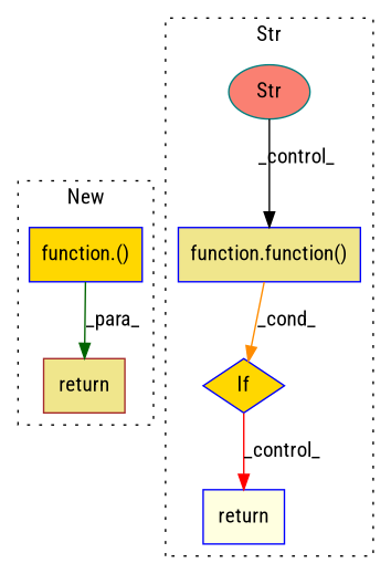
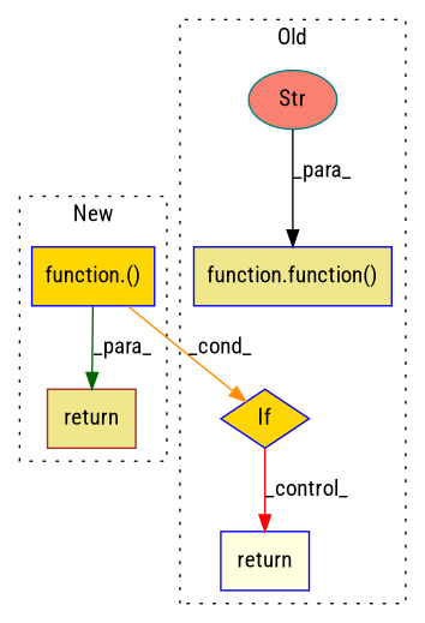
  digraph {
    fontname="Roboto Condensed"
    node [a=75 color=blue fillcolor=khaki fontname="Roboto Condensed" l=7 shape=box style=filled]
    edge [fontname="Roboto Condensed"]
    n1 [l="8,1" label="function.function()" s="1069,1096"]
    n2 [a=66 color=teal fillcolor=salmon label=Str s=1083 shape=ellipse]
    n3 [a=96 fillcolor=gold l=3 label=If s=1055 shape=diamond]
    n4 [a=93 fillcolor=lightyellow label=return s=1408]
    n5 [fillcolor=gold l="41,1" label="function.()" s="2188,2234"]
    n6 [a=93 color=brown label=return s=2165]
    subgraph cluster_1 {
-     label=Str
+     label=Old
      style=dotted
      n1
      n2
      n3
      n4
    }
    subgraph cluster_2 {
      label=New
      style=dotted
      n5
      n6
    }
-   n1 -> n3 [color=darkorange label=_cond_]
-   n2 -> n1 [color=black label=_control_]
+   n5 -> n3 [color=darkorange label=_cond_]
+   n2 -> n1 [color=black label=_para_]
    n3 -> n4 [color=red label=_control_]
    n5 -> n6 [color=darkgreen label=_para_]
  }
